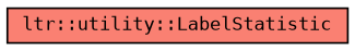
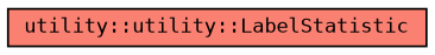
  digraph {
    rankdir=LR
    fontname="DejaVu Sans Mono"
-   n1 [color=black fillcolor=salmon fontname="DejaVu Sans Mono" fontsize=10 height=0.2 label="ltr::utility::LabelStatistic" shape=record style=filled width=0.4]
+   n1 [color=black fillcolor=salmon fontname="DejaVu Sans Mono" fontsize=10 height=0.2 label="utility::utility::LabelStatistic" shape=record style=filled width=0.4]
  }
